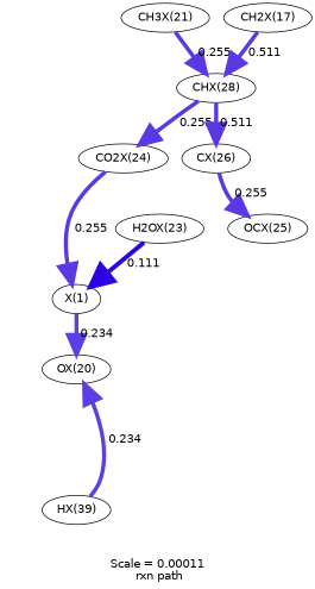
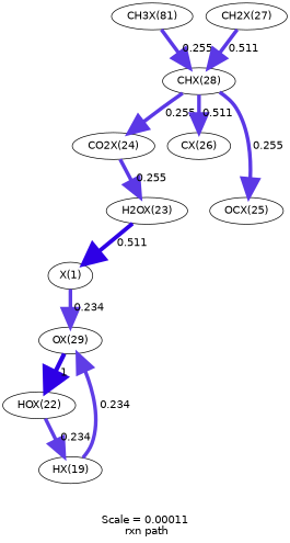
  digraph {
    fontname=Helvetica
    label="Scale = 0.00011\l rxn path"
    node [fontname=Helvetica]
    edge [arrowsize=2.48 color="0.7, 0.755, 0.9" fontname=Helvetica style="setlinewidth(4.97)"]
    n1 [label="X(1)"]
-   n2 [label="OX(20)"]
-   n4 [label="HX(39)"]
+   n2 [label="OX(29)"]
+   n3 [label="HOX(22)"]
+   n4 [label="HX(19)"]
    n5 [label="H2OX(23)"]
    n6 [label="CO2X(24)"]
-   n7 [label="CH3X(21)"]
+   n7 [label="CH3X(81)"]
    n8 [label="CHX(28)"]
-   n9 [label="CH2X(17)"]
+   n9 [label="CH2X(27)"]
    n10 [label="CX(26)"]
    n11 [label="OCX(25)"]
    n1 -> n2 [arrowsize=2.45 color="0.7, 0.734, 0.9" label=" 0.234" style="setlinewidth(4.9)"]
+   n2 -> n3 [arrowsize=3 color="0.7, 1.5, 0.9" label=" 1" style="setlinewidth(6)"]
+   n3 -> n4 [arrowsize=2.45 color="0.7, 0.734, 0.9" label=" 0.234" style="setlinewidth(4.9)"]
    n4 -> n2 [arrowsize=2.45 color="0.7, 0.734, 0.9" label=" 0.234" style="setlinewidth(4.9)"]
-   n5 -> n1 [arrowsize=2.75 color="0.7, 1.01, 0.9" label=" 0.111" style="setlinewidth(5.49)"]
-   n6 -> n1 [label=" 0.255"]
+   n5 -> n1 [arrowsize=2.75 color="0.7, 1.01, 0.9" label=" 0.511" style="setlinewidth(5.49)"]
+   n6 -> n5 [label=" 0.255"]
    n7 -> n8 [label=" 0.255"]
    n8 -> n6 [label=" 0.255"]
    n8 -> n10 [label=" 0.511"]
    n9 -> n8 [label=" 0.511"]
-   n10 -> n11 [label=" 0.255"]
+   n8 -> n11 [label=" 0.255"]
  }
